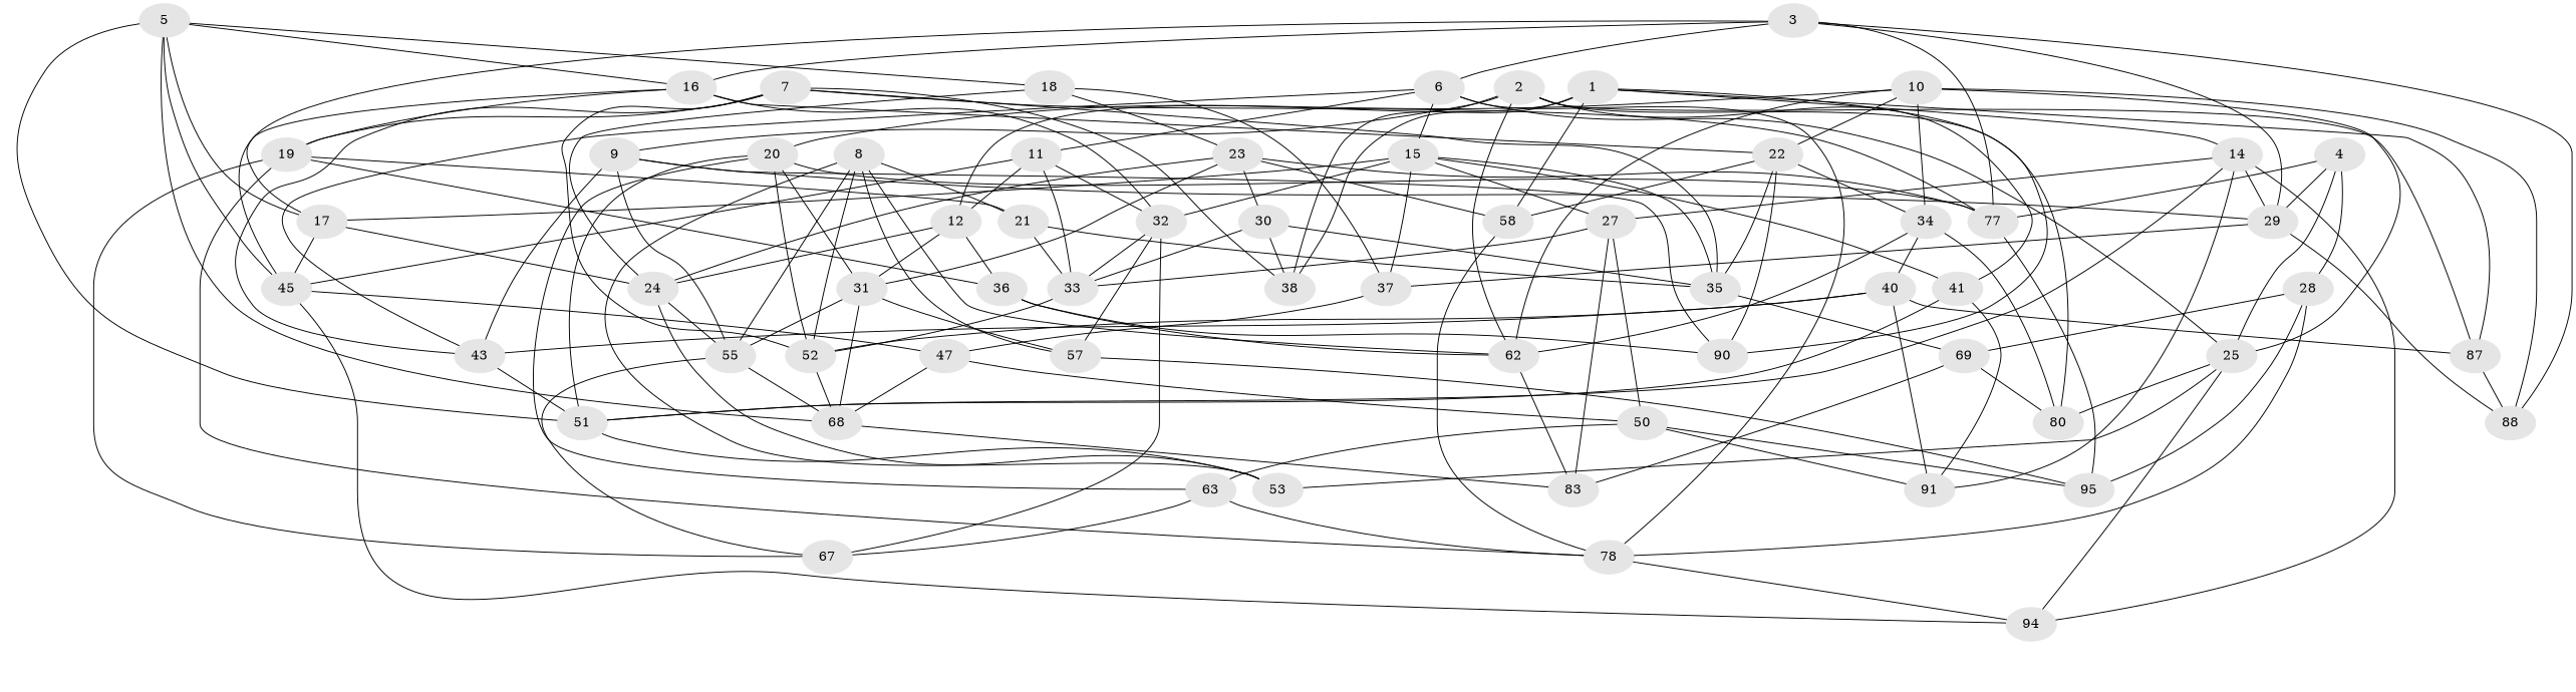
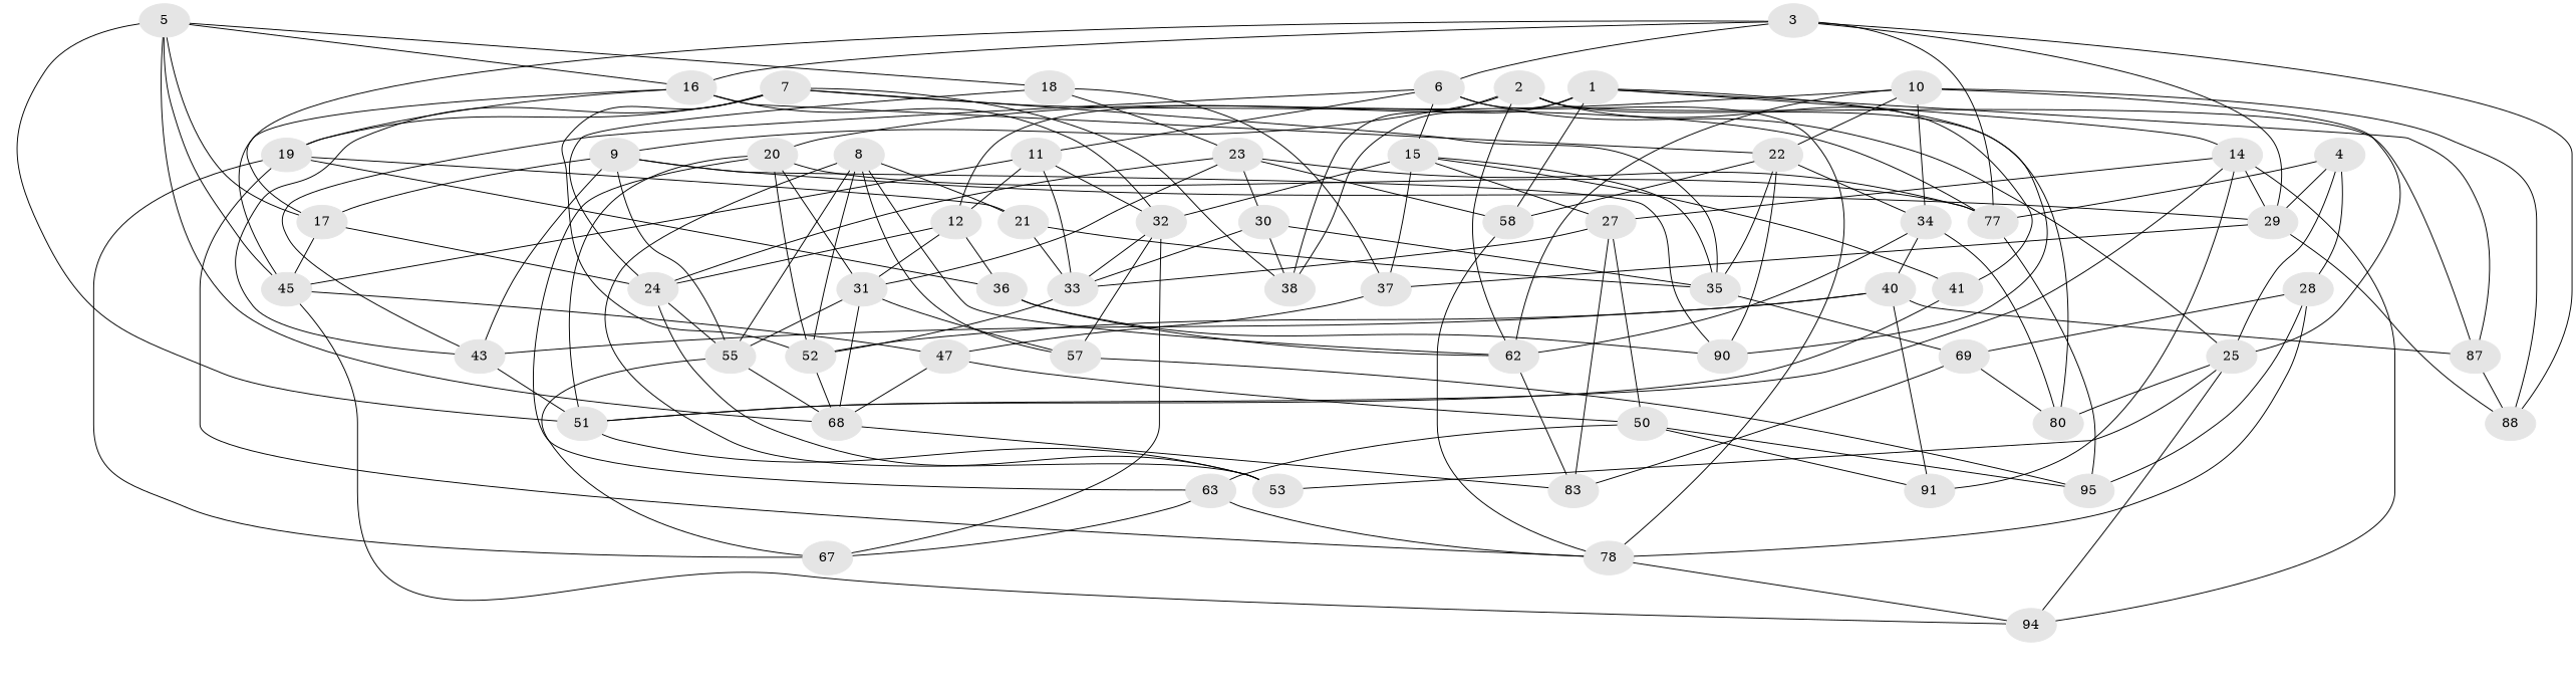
  graph {
    node [color=gray90 style=filled]
    1 [super="+65"]
    12 [super="+75"]
    14 [super="+98"]
    38
    58
    87
    90
    24 [super="+70"]
    31 [super="+72"]
    36
    29 [super="+39"]
    51 [super="+74"]
    27 [super="+84"]
    91
    94
    78 [super="+103"]
    88
    2 [super="+71"]
    9 [super="+54"]
    41
    62 [super="+89"]
    80
    17 [super="+104"]
    43 [super="+85"]
    55 [super="+59"]
    83
    3 [super="+97"]
    6 [super="+60"]
    16 [super="+101"]
    77 [super="+93"]
    25 [super="+26"]
    11 [super="+73"]
    15 [super="+64"]
    45 [super="+81"]
    19 [super="+56"]
    22 [super="+86"]
    32 [super="+96"]
    37
    95
    53
    4
    28 [super="+100"]
    69
    5 [super="+92"]
    18
    68 [super="+82"]
    23 [super="+49"]
    47
    33 [super="+79"]
    35 [super="+42"]
    7 [super="+66"]
    52 [super="+61"]
    21
    67
    8 [super="+48"]
    57
    10 [super="+102"]
    20 [super="+76"]
    34 [super="+46"]
    63
    40 [super="+44"]
    50 [super="+99"]
    30
    1 -- 12
    1 -- 14
    1 -- 38
    1 -- 58
    1 -- 87
    1 -- 90
    12 -- 24
    12 -- 31
    12 -- 36
    14 -- 29
    14 -- 51
    14 -- 27
    14 -- 91
    14 -- 94
    58 -- 78
    87 -- 88
    24 -- 55
    24 -- 53
    31 -- 55
    31 -- 68
    31 -- 57
    36 -- 90
    36 -- 62
    29 -- 88
    29 -- 37
    51 -- 53
    27 -- 83
    27 -- 33
    27 -- 50 [weight=2]
    78 -- 94
    2 -- 38
    2 -- 87
    2 -- 9
    2 -- 41
    2 -- 62
    2 -- 80
    9 -- 90
    9 -- 29
-   15 -- 17
+   9 -- 17
    9 -- 43
    9 -- 55
    41 -- 51
-   41 -- 91
    62 -- 83
    17 -- 24
    17 -- 45
    43 -- 51
    55 -- 68
    55 -- 67
    3 -- 29
    3 -- 88
    3 -- 17
    3 -- 6
    3 -- 16
    3 -- 77
    6 -- 78
    6 -- 43
    6 -- 25
    6 -- 11
    6 -- 15
    16 -- 45
    16 -- 19
    16 -- 22
    16 -- 32
    77 -- 95
    25 -- 94
    25 -- 80
    25 -- 53
    11 -- 12 [weight=2]
    11 -- 45
    11 -- 32
    11 -- 33
    15 -- 27
    15 -- 41
    15 -- 32
    15 -- 37
    15 -- 35
    45 -- 94
    45 -- 47
    19 -- 36
    19 -- 78
    19 -- 21
    19 -- 67
    22 -- 58
    22 -- 90
    22 -- 35
    22 -- 34
    32 -- 33
    32 -- 67
    32 -- 57
    37 -- 47
    4 -- 29
    4 -- 77
    4 -- 25
    4 -- 28
    28 -- 78
    28 -- 95
    28 -- 69
    69 -- 80
    69 -- 83
    5 -- 51
    5 -- 17
    5 -- 16
    5 -- 45
    5 -- 18
    5 -- 68
    18 -- 24
    18 -- 37
    18 -- 23
    68 -- 83
    23 -- 58
    23 -- 24
    23 -- 31
    23 -- 77
    23 -- 30
    47 -- 68
    47 -- 50
    33 -- 52
    35 -- 69
    7 -- 38
    7 -- 43
    7 -- 77
    7 -- 19
    7 -- 35
    7 -- 52
    52 -- 68
    21 -- 33
    21 -- 35
    8 -- 62
    8 -- 55
    8 -- 53
    8 -- 52
    8 -- 21
    8 -- 57
    57 -- 95
    10 -- 88
    10 -- 62
    10 -- 25
    10 -- 22
    10 -- 20
    10 -- 34
    20 -- 31
    20 -- 51
    20 -- 77
    20 -- 52
    20 -- 63
    34 -- 62
    34 -- 80
    34 -- 40
    63 -- 78
    63 -- 67
    40 -- 87
    40 -- 91
    40 -- 43 [weight=2]
    40 -- 52
    50 -- 91
    50 -- 95
    50 -- 63
    30 -- 38
    30 -- 33
    30 -- 35
  }
